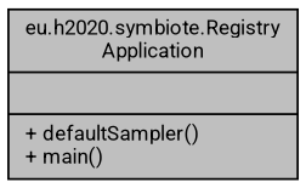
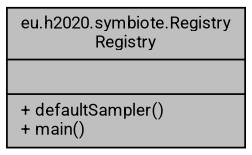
  digraph {
    fontname=Roboto
-   n1 [color=black fillcolor=grey75 fontcolor=black fontname=Roboto fontsize=10 height=0.2 label="{eu.h2020.symbiote.Registry\lApplication\n||+ defaultSampler()\l+ main()\l}" shape=record style=filled width=0.4]
+   n1 [color=black fillcolor=grey75 fontcolor=black fontname=Roboto fontsize=10 height=0.2 label="{eu.h2020.symbiote.Registry\lRegistry\n||+ defaultSampler()\l+ main()\l}" shape=record style=filled width=0.4]
  }
